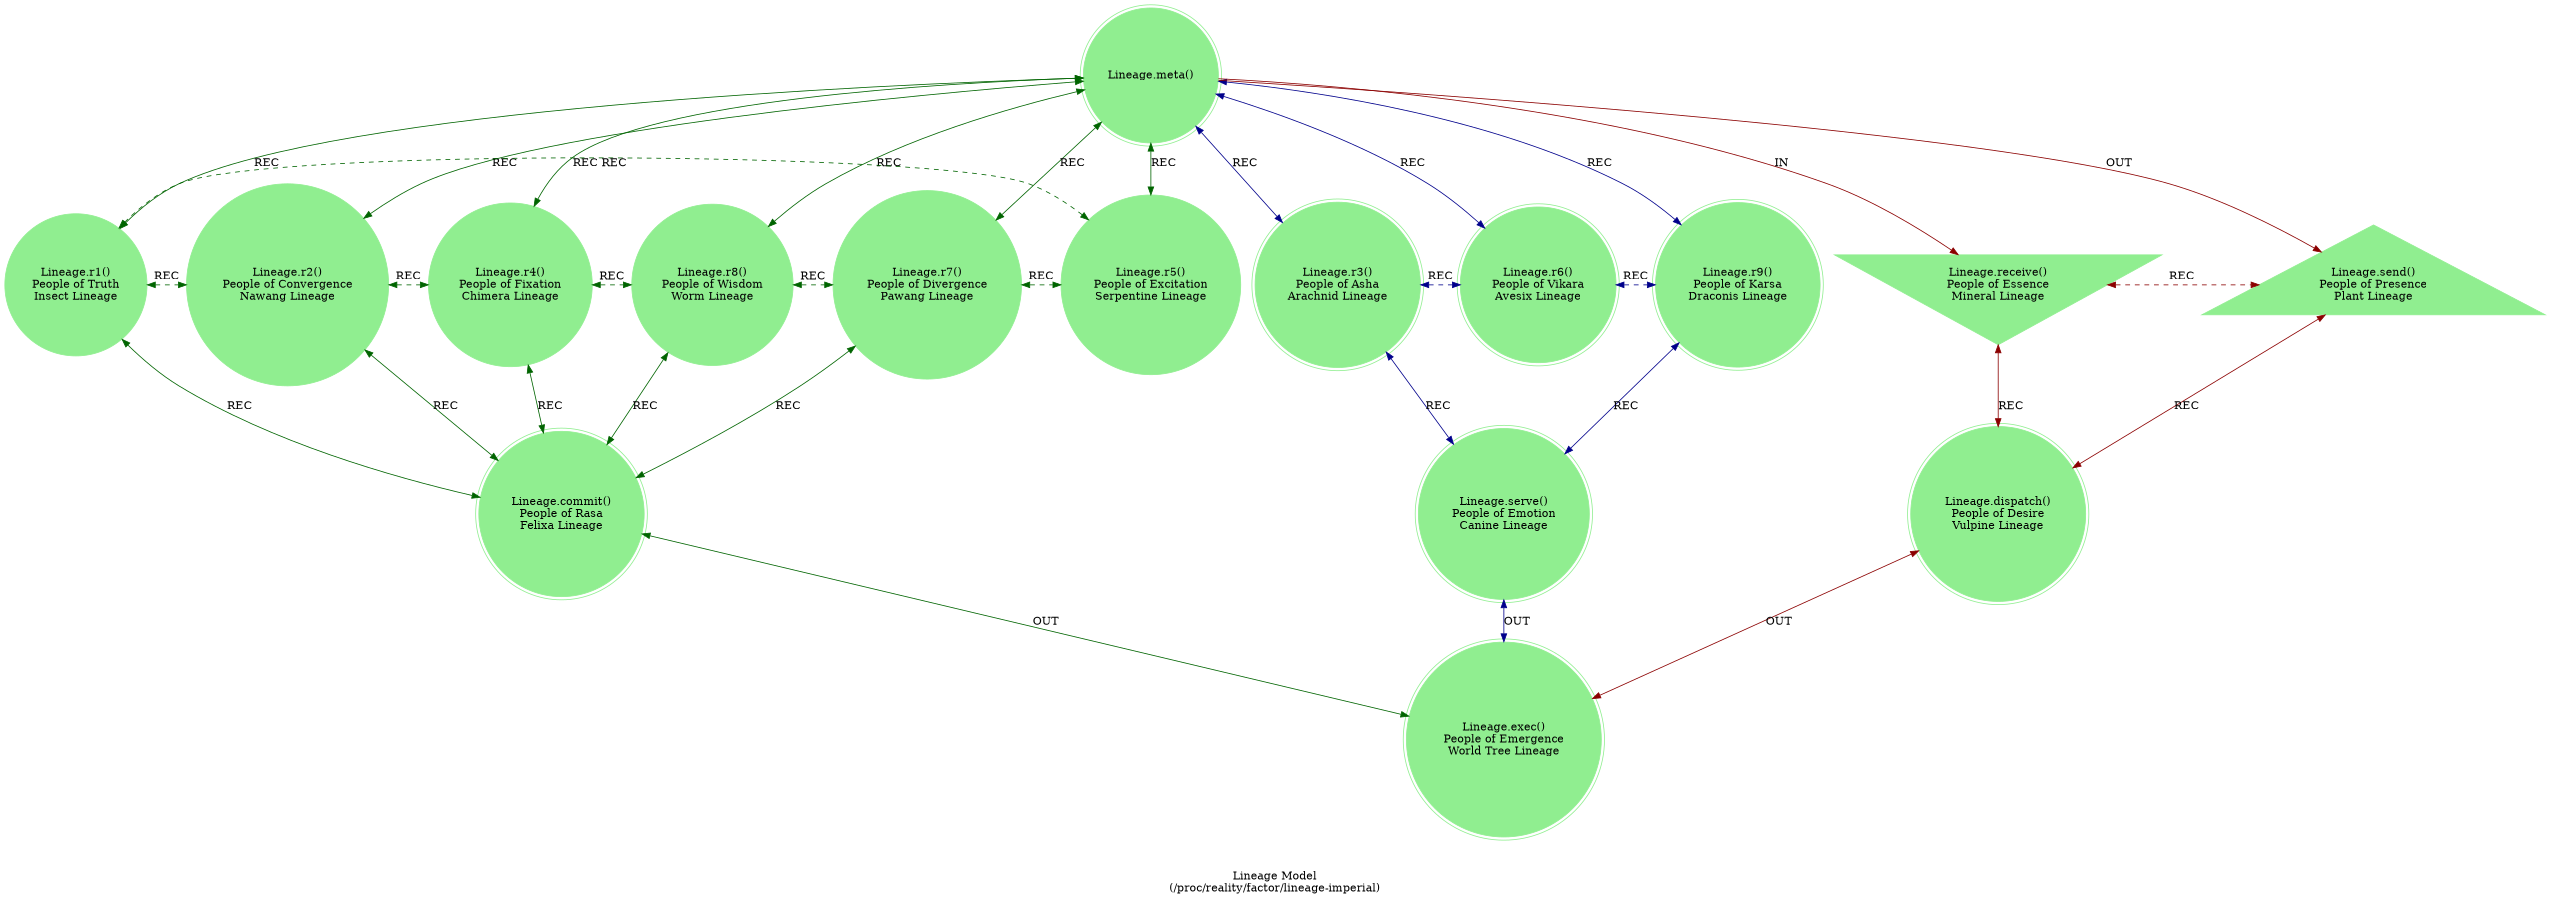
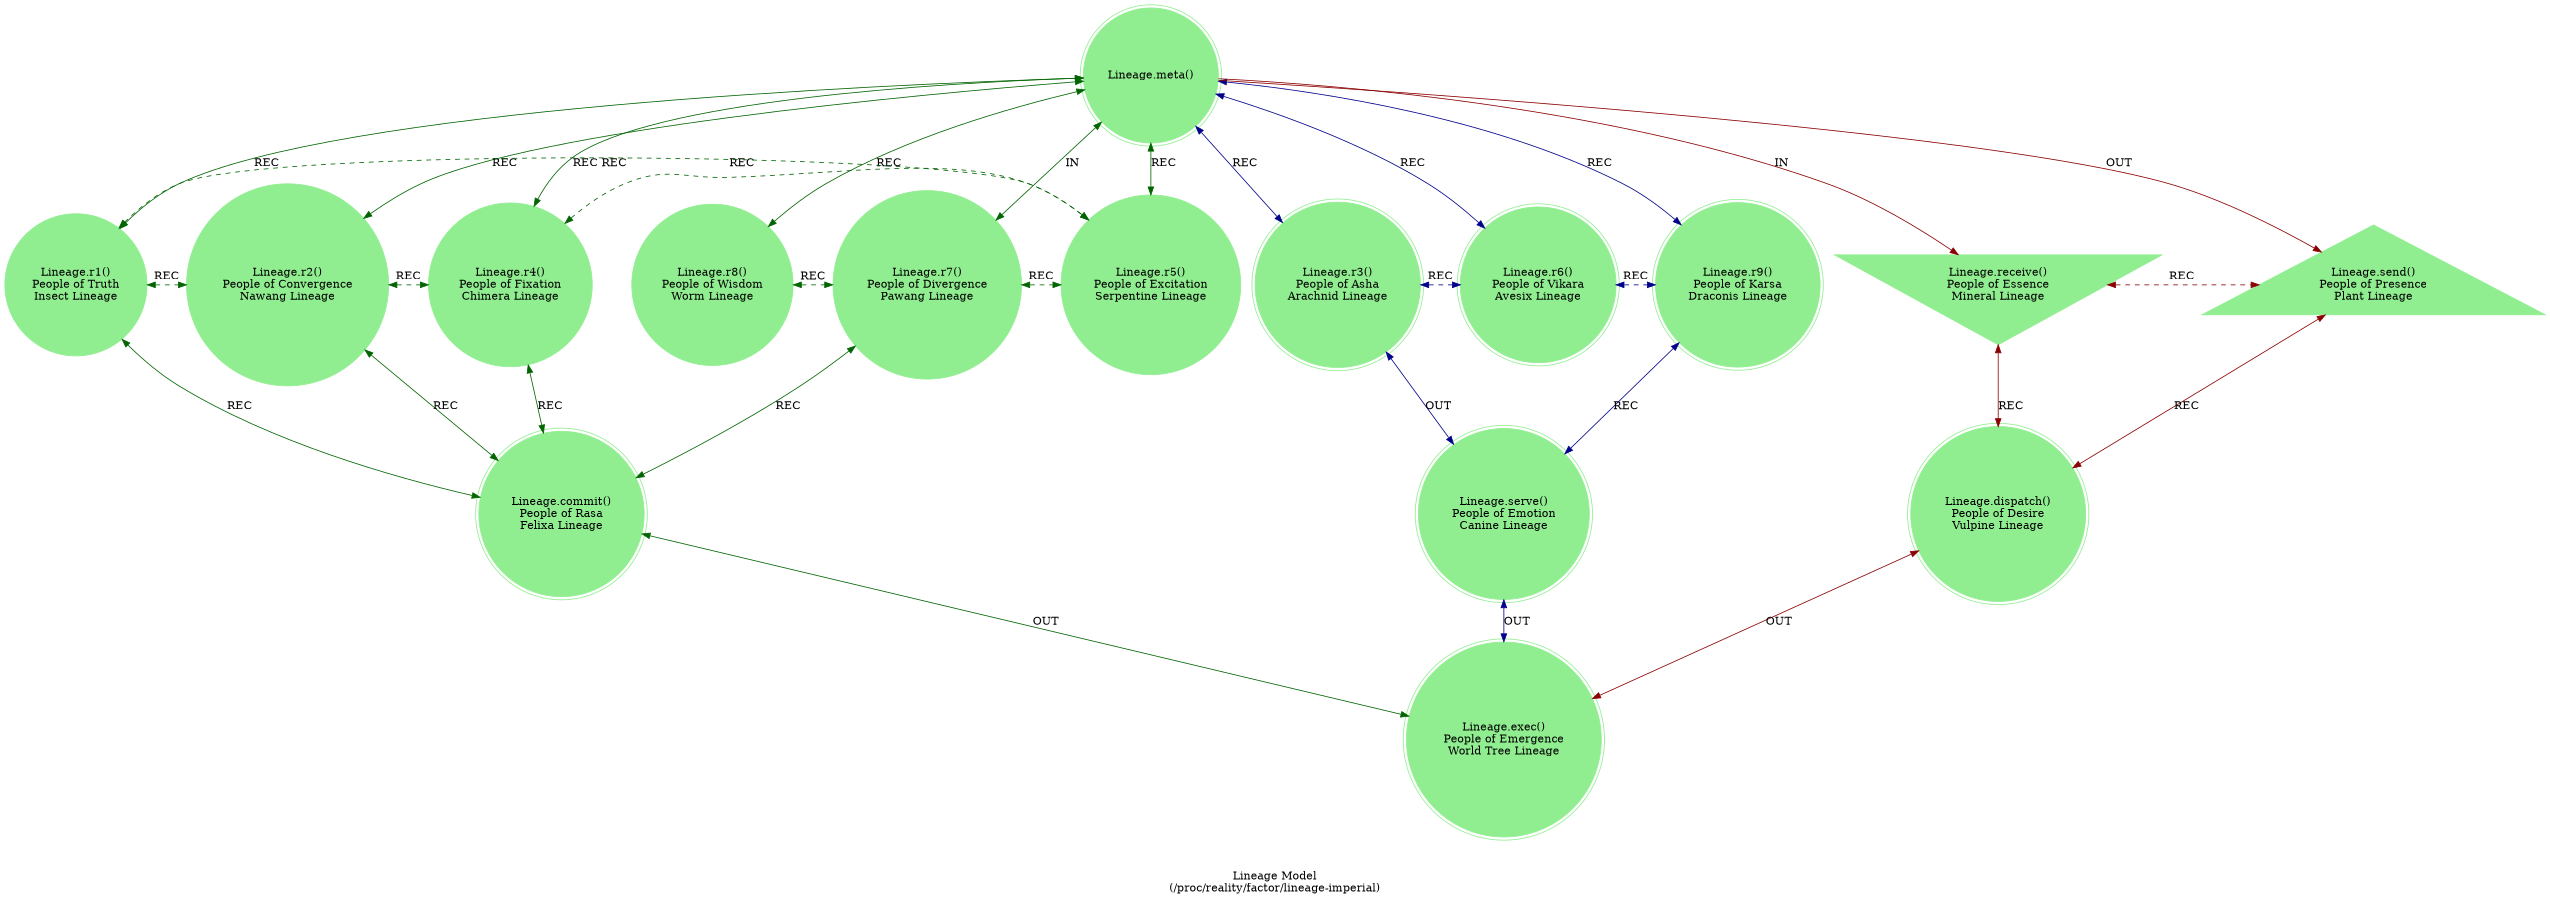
  strict digraph {
    color=lightgray
    label="Lineage Model\n(/proc/reality/factor/lineage-imperial)"
    style=filled
    node [color=lightgreen shape=doublecircle style=filled]
    edge [color=darkgreen dir=both]
    n1 [label="Lineage.meta()\n"]
    n2 [label="Lineage.r1()\nPeople of Truth\nInsect Lineage" shape=circle]
    n3 [label="Lineage.r2()\nPeople of Convergence\nNawang Lineage" shape=circle]
    n4 [label="Lineage.r4()\nPeople of Fixation\nChimera Lineage" shape=circle]
    n5 [label="Lineage.r8()\nPeople of Wisdom\nWorm Lineage" shape=circle]
    n6 [label="Lineage.r7()\nPeople of Divergence\nPawang Lineage" shape=circle]
    n7 [label="Lineage.r5()\nPeople of Excitation\nSerpentine Lineage" shape=circle]
    n8 [label="Lineage.r3()\nPeople of Asha\nArachnid Lineage"]
    n9 [label="Lineage.r6()\nPeople of Vikara\nAvesix Lineage"]
    n10 [label="Lineage.r9()\nPeople of Karsa\nDraconis Lineage"]
    n11 [label="Lineage.receive()\nPeople of Essence\nMineral Lineage" shape=invtriangle]
    n12 [label="Lineage.send()\nPeople of Presence\nPlant Lineage" shape=triangle]
    n13 [label="Lineage.commit()\nPeople of Rasa\nFelixa Lineage"]
    n14 [label="Lineage.serve()\nPeople of Emotion\nCanine Lineage"]
    n15 [label="Lineage.dispatch()\nPeople of Desire\nVulpine Lineage"]
    n16 [label="Lineage.exec()\nPeople of Emergence\nWorld Tree Lineage"]
    n1 -> n2 [label=REC]
    n1 -> n3 [label=REC]
    n1 -> n4 [label=REC]
    n1 -> n5 [label=REC]
-   n1 -> n6 [label=REC]
+   n1 -> n6 [label=IN]
    n1 -> n7 [label=REC]
    n1 -> n8 [color=darkblue label=REC]
    n1 -> n9 [color=darkblue label=REC]
    n1 -> n10 [color=darkblue label=REC]
    n1 -> n11 [color=darkred label=IN dir=""]
    n1 -> n12 [color=darkred label=OUT dir=""]
    n2 -> n3 [constraint=false label=REC style=dashed]
    n2 -> n13 [label=REC]
    n3 -> n4 [constraint=false label=REC style=dashed]
    n3 -> n13 [label=REC]
-   n4 -> n5 [constraint=false label=REC style=dashed]
+   n4 -> n7 [constraint=false label=REC style=dashed]
    n4 -> n13 [label=REC]
    n5 -> n6 [constraint=false label=REC style=dashed]
-   n5 -> n13 [label=REC]
    n6 -> n7 [constraint=false label=REC style=dashed]
    n6 -> n13 [label=REC]
    n7 -> n2 [constraint=false label=REC style=dashed]
    n8 -> n9 [color=darkblue constraint=false label=REC style=dashed]
-   n8 -> n14 [color=darkblue label=REC]
+   n8 -> n14 [color=darkblue label=OUT]
    n9 -> n10 [color=darkblue constraint=false label=REC style=dashed]
    n10 -> n14 [color=darkblue label=REC]
    n11 -> n12 [color=darkred constraint=false label=REC style=dashed]
    n11 -> n15 [color=darkred label=REC]
    n12 -> n15 [color=darkred label=REC]
    n13 -> n16 [label=OUT]
    n14 -> n16 [color=darkblue label=OUT]
    n15 -> n16 [color=darkred label=OUT]
  }
